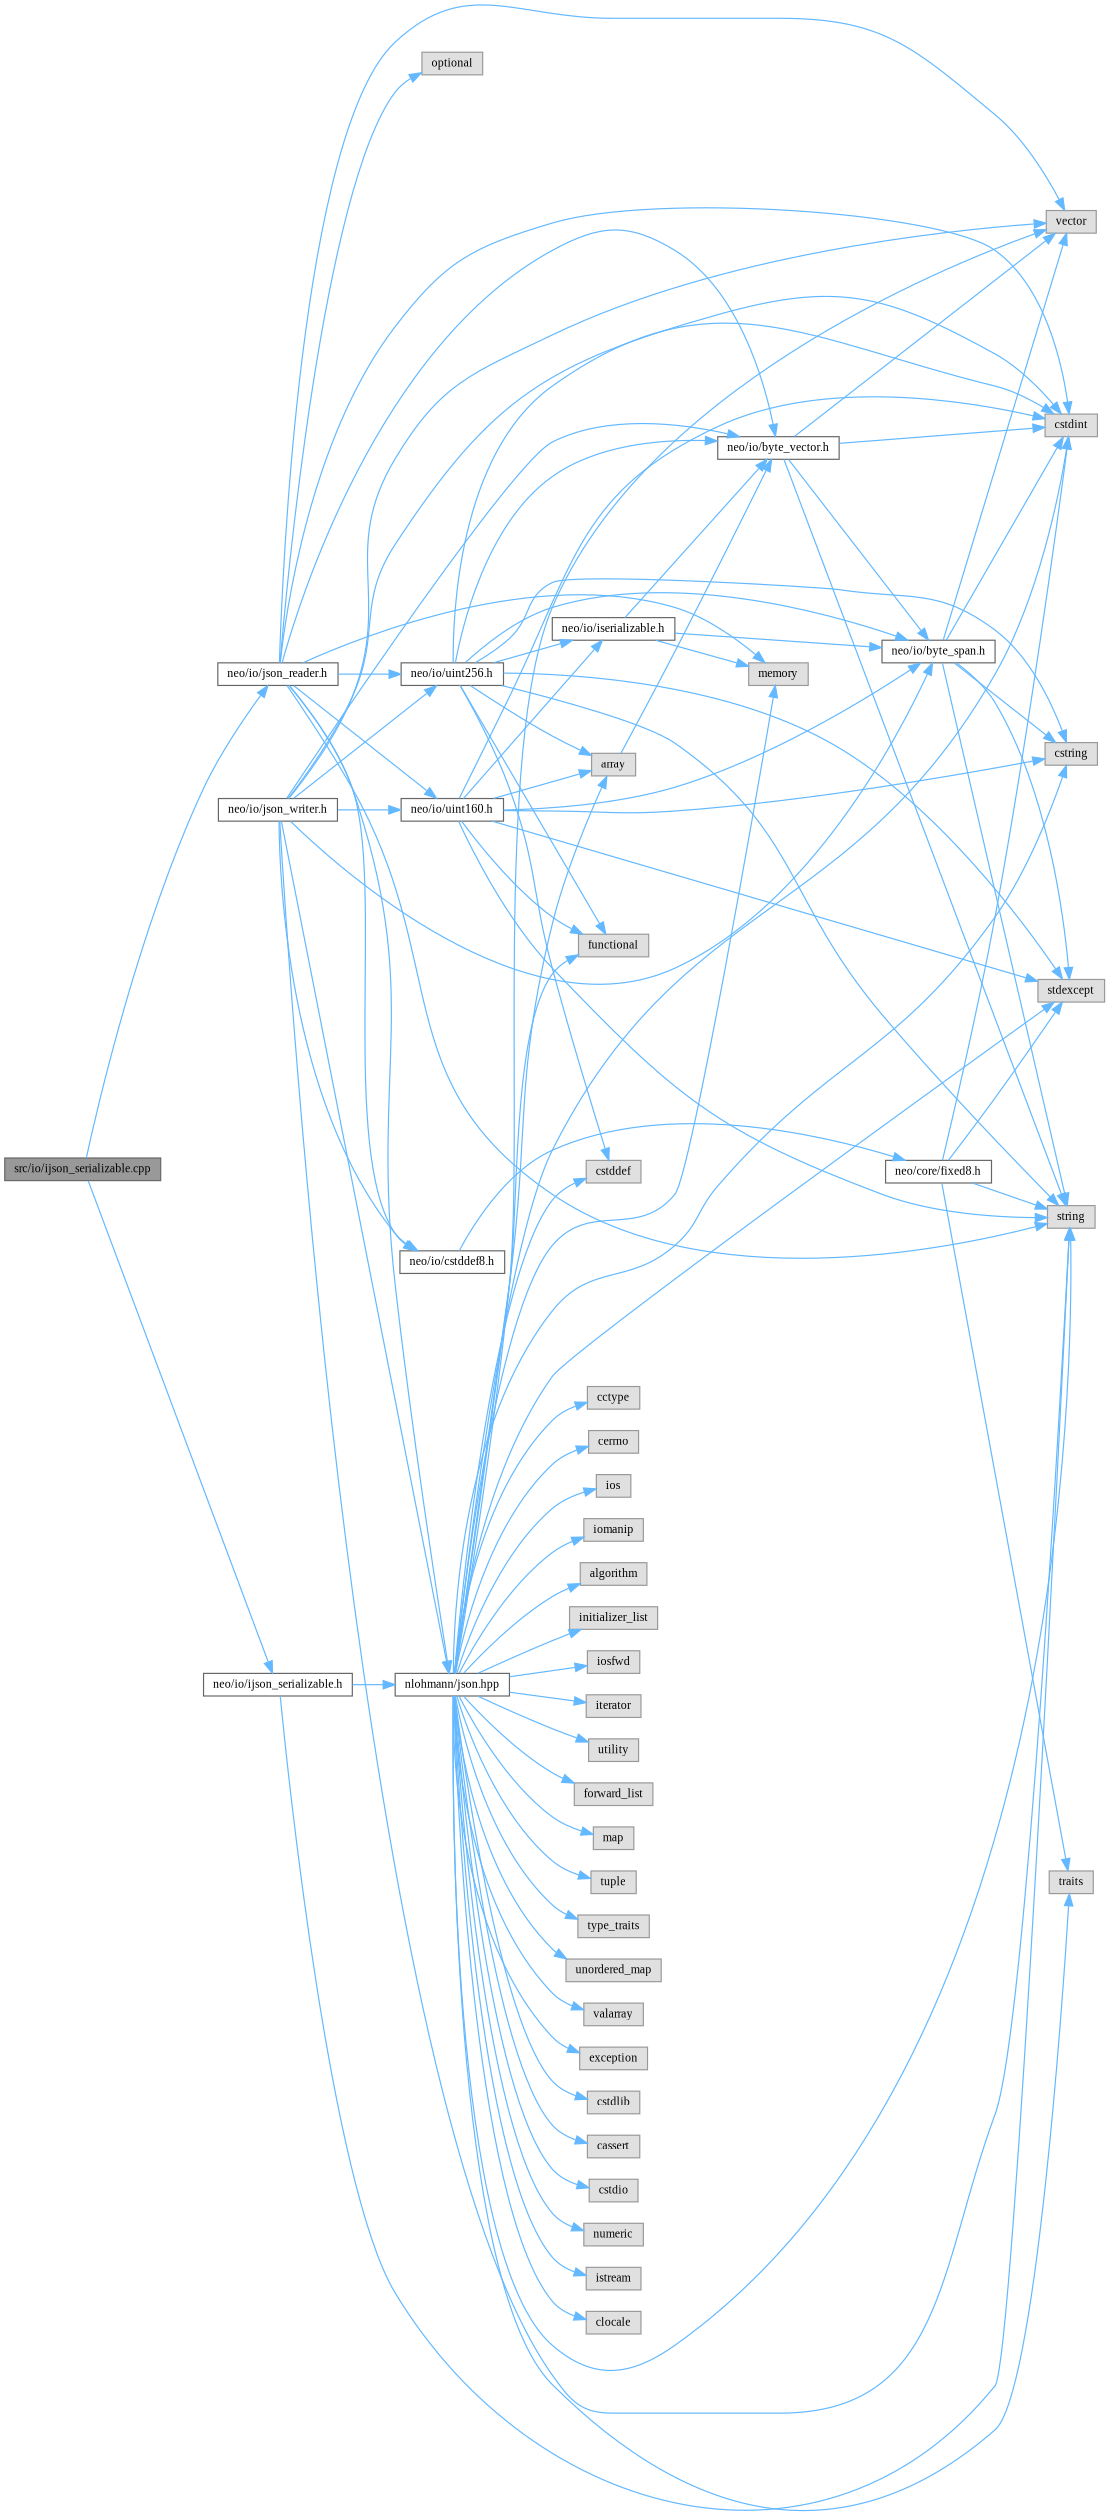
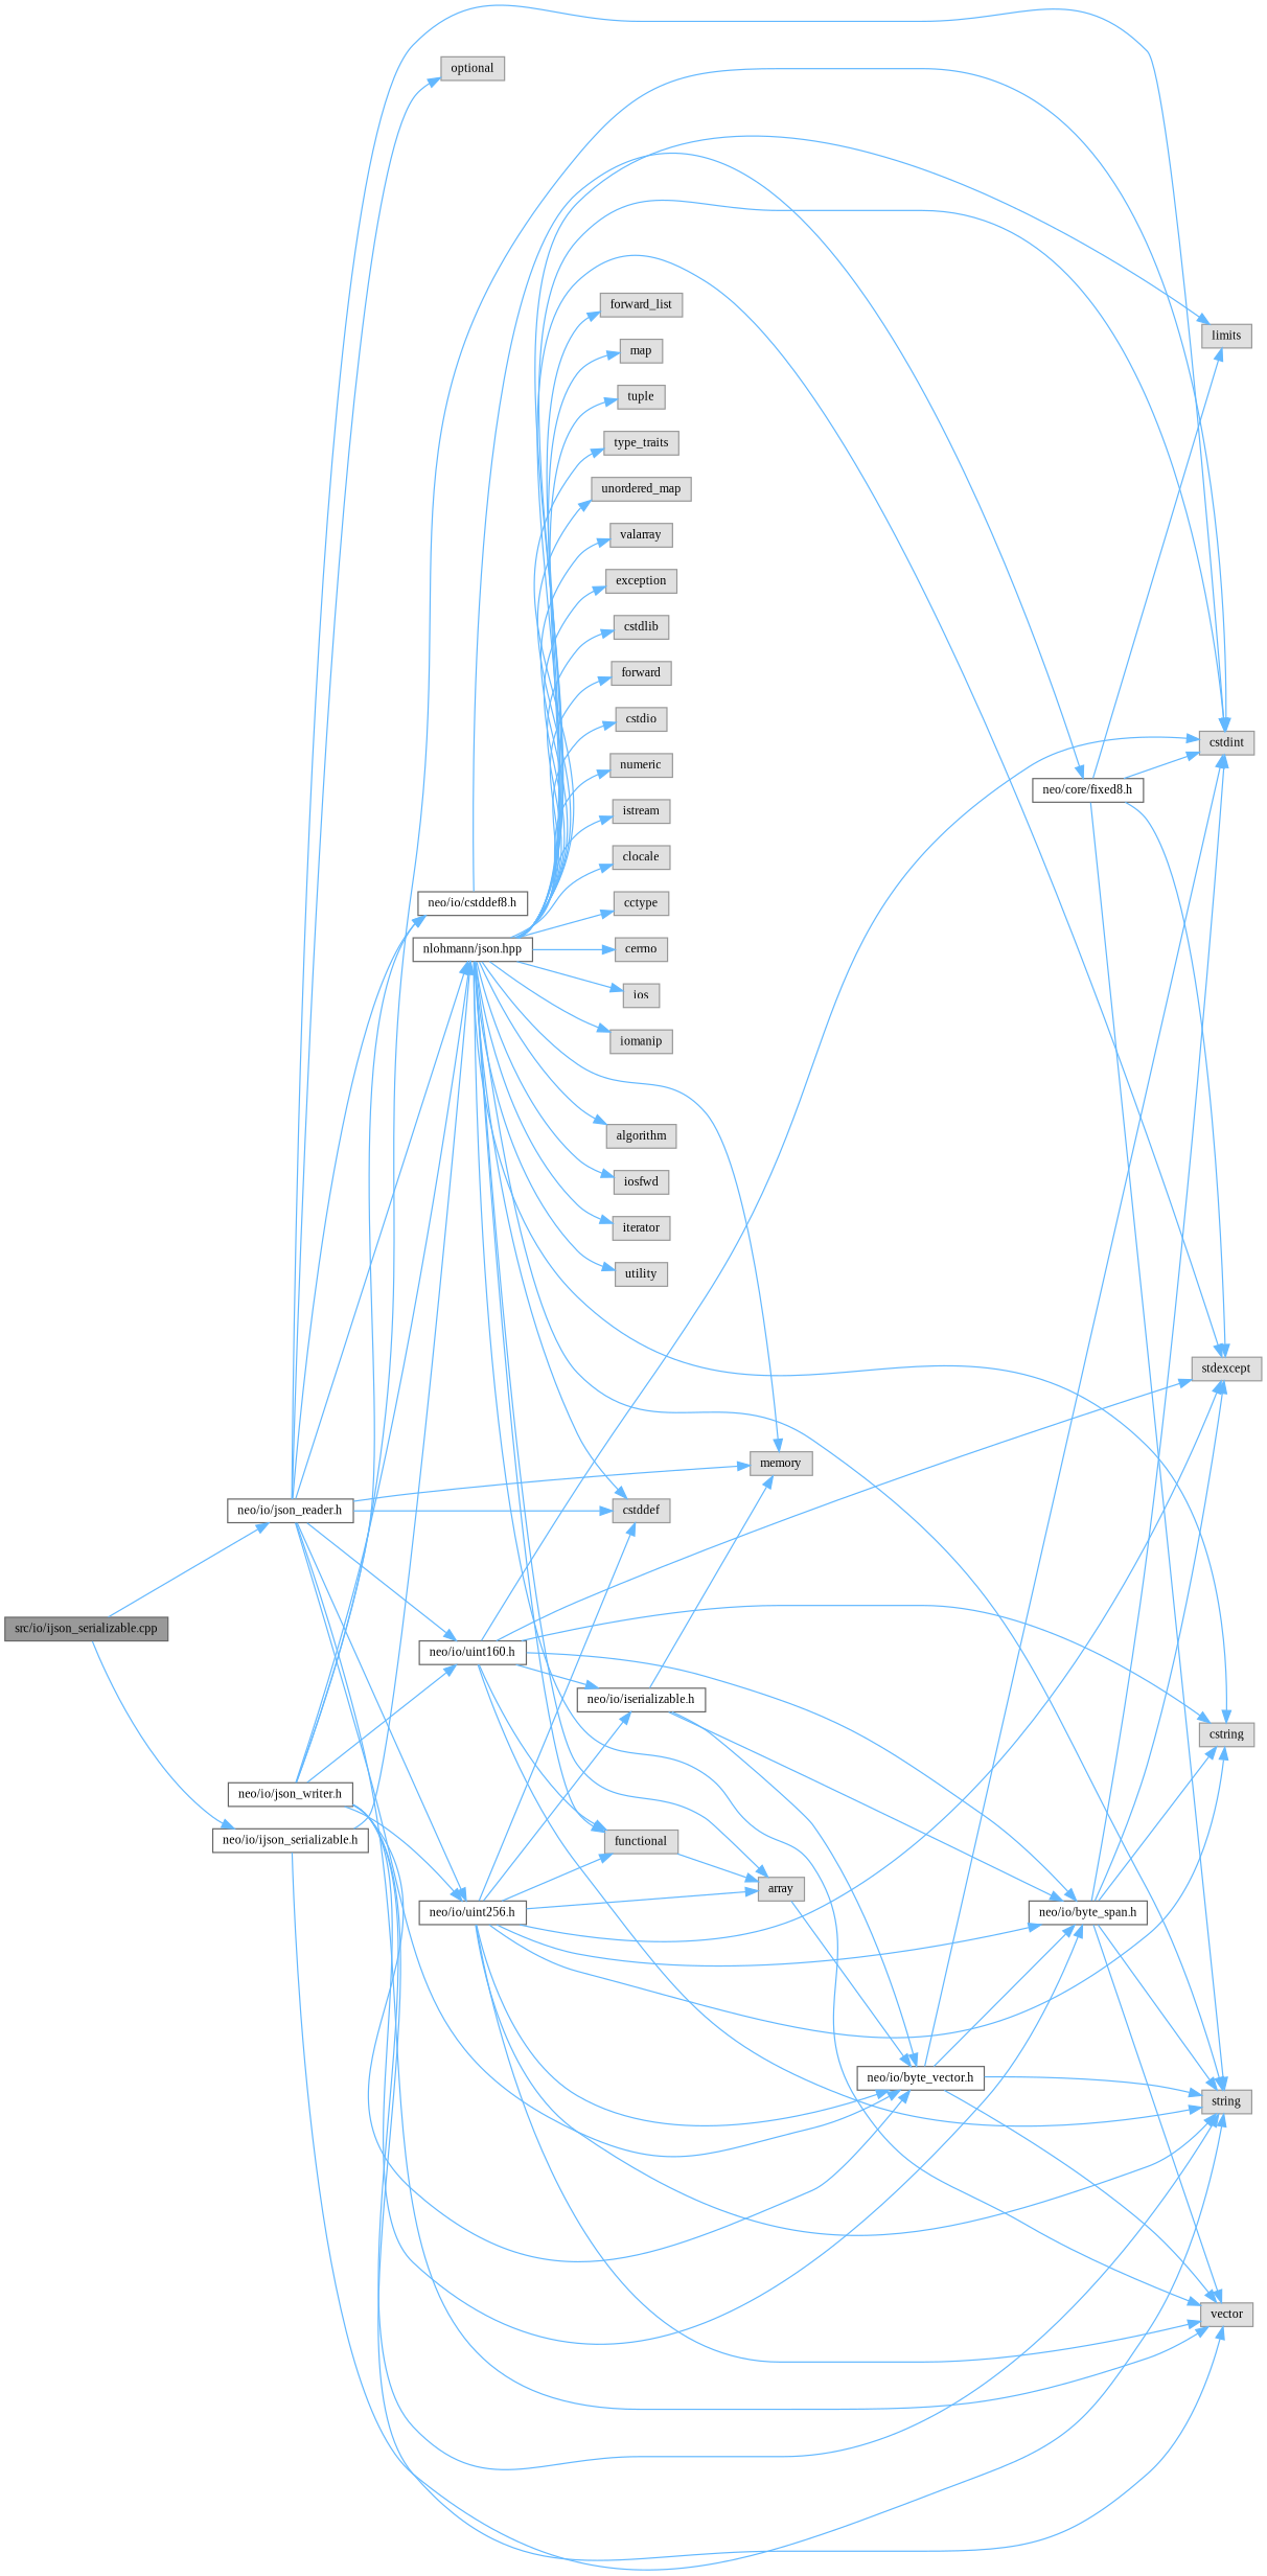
  digraph {
    fontname="Liberation Serif"
    rankdir=LR
    node [color=grey60 fillcolor="#E0E0E0" fontname="Liberation Serif" fontsize=10 shape=box style=filled]
    edge [color=steelblue1 fontname="Liberation Serif" fontsize=10 labelfontname=Helvetica labelfontsize=10 style=solid]
    n1 [color=gray40 fillcolor=grey60 fontcolor=black height=0.2 label="src/io/ijson_serializable.cpp" width=0.4]
    n2 [color=grey40 fillcolor=white height=0.2 label="neo/io/ijson_serializable.h" width=0.4]
    n3 [color=grey40 fillcolor=white height=0.2 label="neo/io/json_reader.h" width=0.4]
    n4 [color=grey40 fillcolor=white height=0.2 label="nlohmann/json.hpp" width=0.4]
    n5 [height=0.2 label=string width=0.4]
    n6 [height=0.2 label=memory width=0.4]
    n7 [height=0.2 label=vector width=0.4]
    n8 [height=0.2 label=cstdint width=0.4]
    n9 [color=grey40 fillcolor=white height=0.2 label="neo/io/byte_vector.h" width=0.4]
    n10 [color=grey40 fillcolor=white height=0.2 label="neo/io/cstddef8.h" width=0.4]
    n11 [color=grey40 fillcolor=white height=0.2 label="neo/io/uint160.h" width=0.4]
    n12 [color=grey40 fillcolor=white height=0.2 label="neo/io/uint256.h" width=0.4]
    n13 [height=0.2 label=optional width=0.4]
    n14 [color=grey40 fillcolor=white height=0.2 label="neo/io/json_writer.h" width=0.4]
    n15 [color=grey40 fillcolor=white height=0.2 label="neo/io/byte_span.h" width=0.4]
    n16 [height=0.2 label=algorithm width=0.4]
    n17 [height=0.2 label=cstddef width=0.4]
    n18 [height=0.2 label=functional width=0.4]
-   n19 [height=0.2 label=initializer_list width=0.4]
    n20 [height=0.2 label=iosfwd width=0.4]
    n21 [height=0.2 label=iterator width=0.4]
    n22 [height=0.2 label=utility width=0.4]
    n23 [height=0.2 label=array width=0.4]
    n24 [height=0.2 label=forward_list width=0.4]
    n25 [height=0.2 label=map width=0.4]
    n26 [height=0.2 label=tuple width=0.4]
    n27 [height=0.2 label=type_traits width=0.4]
    n28 [height=0.2 label=unordered_map width=0.4]
    n29 [height=0.2 label=valarray width=0.4]
    n30 [height=0.2 label=exception width=0.4]
    n31 [height=0.2 label=stdexcept width=0.4]
    n32 [height=0.2 label=cstdlib width=0.4]
-   n33 [height=0.2 label=cassert width=0.4]
-   n34 [height=0.2 label=traits width=0.4]
+   n33 [height=0.2 label=forward width=0.4]
+   n34 [height=0.2 label=limits width=0.4]
    n35 [height=0.2 label=cstring width=0.4]
    n36 [height=0.2 label=cstdio width=0.4]
    n37 [height=0.2 label=numeric width=0.4]
    n38 [height=0.2 label=istream width=0.4]
    n39 [height=0.2 label=clocale width=0.4]
    n40 [height=0.2 label=cctype width=0.4]
    n41 [height=0.2 label=cerrno width=0.4]
    n42 [height=0.2 label=ios width=0.4]
    n43 [height=0.2 label=iomanip width=0.4]
    n44 [color=grey40 fillcolor=white height=0.2 label="neo/core/fixed8.h" width=0.4]
    n45 [color=grey40 fillcolor=white height=0.2 label="neo/io/iserializable.h" width=0.4]
    n1 -> n2
    n1 -> n3
    n2 -> n4
    n2 -> n5
    n3 -> n4
-   n3 -> n5
+   n3 -> n17
    n3 -> n6
    n3 -> n7
    n3 -> n8
    n3 -> n9
    n3 -> n10
    n3 -> n11
    n3 -> n12
    n3 -> n13
    n4 -> n5
    n4 -> n6
    n4 -> n7
    n4 -> n8
    n4 -> n16
    n4 -> n17
    n4 -> n18
-   n4 -> n19
    n4 -> n20
    n4 -> n21
    n4 -> n22
    n4 -> n23
    n4 -> n24
    n4 -> n25
    n4 -> n26
    n4 -> n27
    n4 -> n28
    n4 -> n29
    n4 -> n30
    n4 -> n31
    n4 -> n32
    n4 -> n33
    n4 -> n34
    n4 -> n35
    n4 -> n36
    n4 -> n37
    n4 -> n38
    n4 -> n39
    n4 -> n40
    n4 -> n41
    n4 -> n42
    n4 -> n43
    n9 -> n5
    n9 -> n7
    n9 -> n8
    n9 -> n15
    n10 -> n44
    n11 -> n5
    n11 -> n8
    n11 -> n15
    n11 -> n18
-   n11 -> n23
+   n18 -> n23
    n11 -> n31
    n11 -> n35
    n11 -> n45
    n12 -> n5
-   n12 -> n8
+   n12 -> n7
    n12 -> n9
    n12 -> n15
    n12 -> n17
    n12 -> n18
    n12 -> n23
    n12 -> n31
    n12 -> n35
    n12 -> n45
    n14 -> n4
    n14 -> n5
    n14 -> n7
    n14 -> n8
    n14 -> n9
    n14 -> n10
    n14 -> n11
    n14 -> n12
    n14 -> n15
    n15 -> n5
    n15 -> n7
    n15 -> n8
    n15 -> n31
    n15 -> n35
    n23 -> n9
    n44 -> n5
    n44 -> n8
    n44 -> n31
    n44 -> n34
    n45 -> n6
    n45 -> n9
    n45 -> n15
  }
